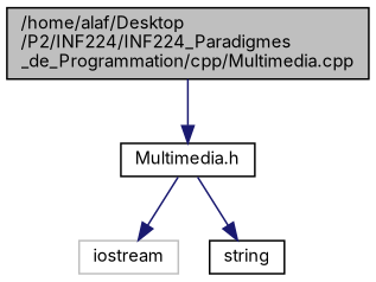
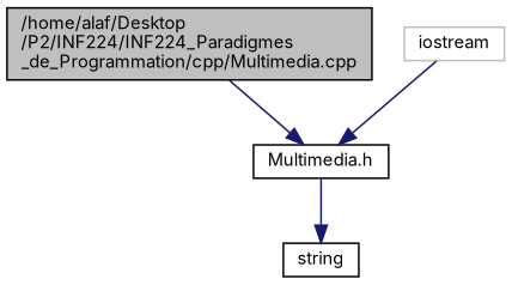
  digraph {
    fontname=Inter
    node [color=black fillcolor=white fontname=Inter fontsize=10 shape=record style=filled]
    edge [color=midnightblue fontname=Inter fontsize=10 labelfontname=Helvetica labelfontsize=10 style=solid]
    n1 [fillcolor=grey75 fontcolor=black height=0.2 label="/home/alaf/Desktop\l/P2/INF224/INF224_Paradigmes\l_de_Programmation/cpp/Multimedia.cpp" width=0.4]
    n2 [height=0.2 label="Multimedia.h" width=0.4]
    n3 [color=grey75 height=0.2 label=iostream width=0.4]
    n4 [height=0.2 label=string width=0.4]
    n1 -> n2
-   n2 -> n3
+   n3 -> n2
    n2 -> n4
  }
